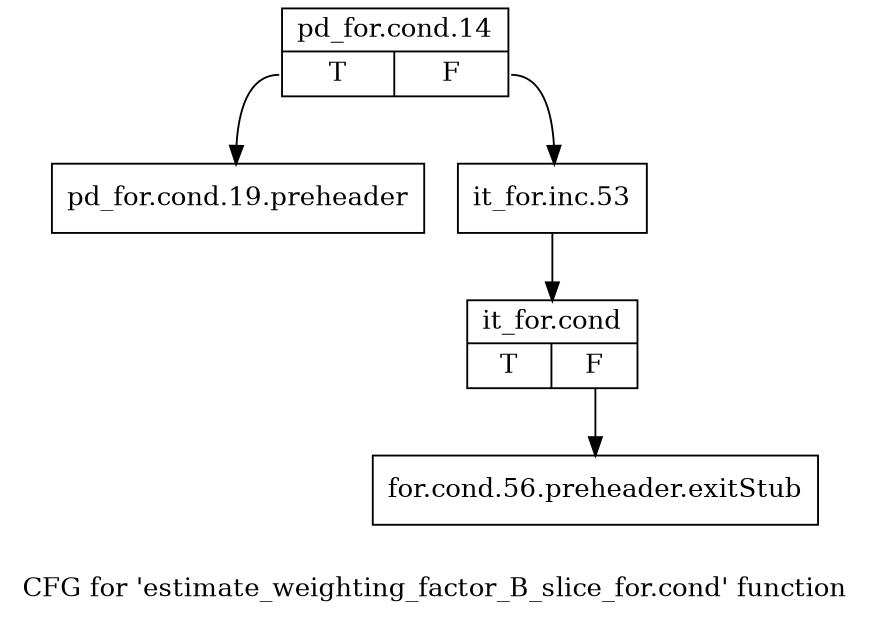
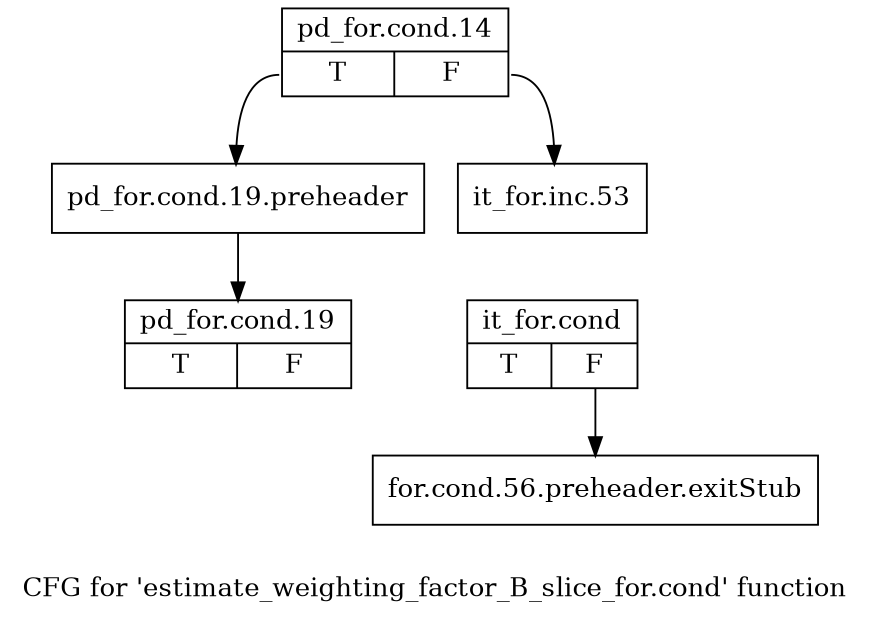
  digraph {
    label="CFG for 'estimate_weighting_factor_B_slice_for.cond' function"
    node [shape=record]
    n1 [label="{it_for.cond|{<s0>T|<s1>F}}"]
    n2 [label="{for.cond.56.preheader.exitStub}"]
    n3 [label="{pd_for.cond.14|{<s0>T|<s1>F}}"]
    n4 [label="{pd_for.cond.19.preheader}"]
    n5 [label="{it_for.inc.53}"]
+   n6 [label="{pd_for.cond.19|{<s0>T|<s1>F}}"]
    n1 -> n2 [tailport=s1]
    n3 -> n4 [tailport=s0]
    n3 -> n5 [tailport=s1]
-   n5 -> n1
+   n4 -> n6
  }
